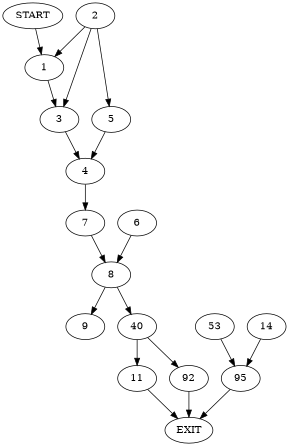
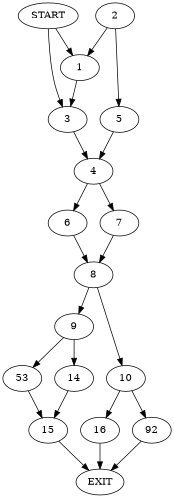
  digraph {
    n1 [label=START]
    1
    3
    n4 [label=EXIT]
    2
    5
    4
    6
    7
    8
    9
-   10 [label=40]
+   10
    n13 [label=53]
    14
-   11
+   11 [label=16]
    n16 [label=92]
-   15 [label=95]
+   15
    n1 -> 1
    1 -> 3
    3 -> 4
    2 -> 1
-   2 -> 3
+   n1 -> 3
    2 -> 5
    5 -> 4
+   4 -> 6
    4 -> 7
    6 -> 8
    7 -> 8
    8 -> 9
    8 -> 10
+   9 -> n13
+   9 -> 14
    10 -> 11
    10 -> n16
    n13 -> 15
    14 -> 15
    11 -> n4
    n16 -> n4
    15 -> n4
  }
